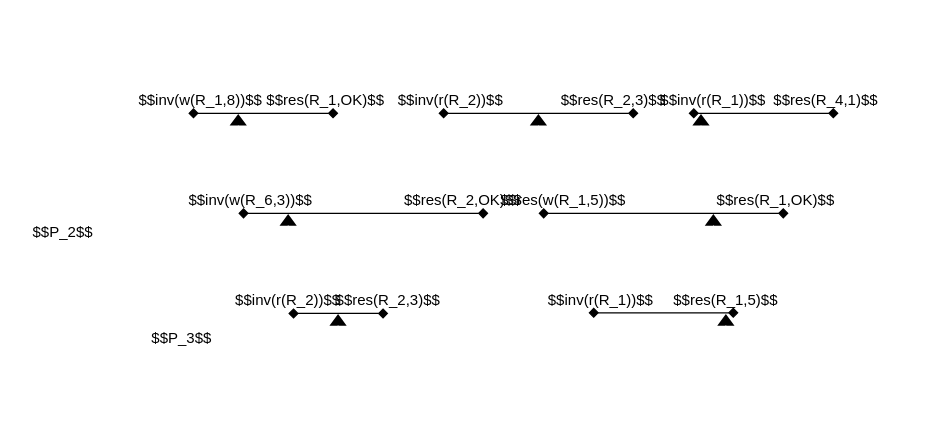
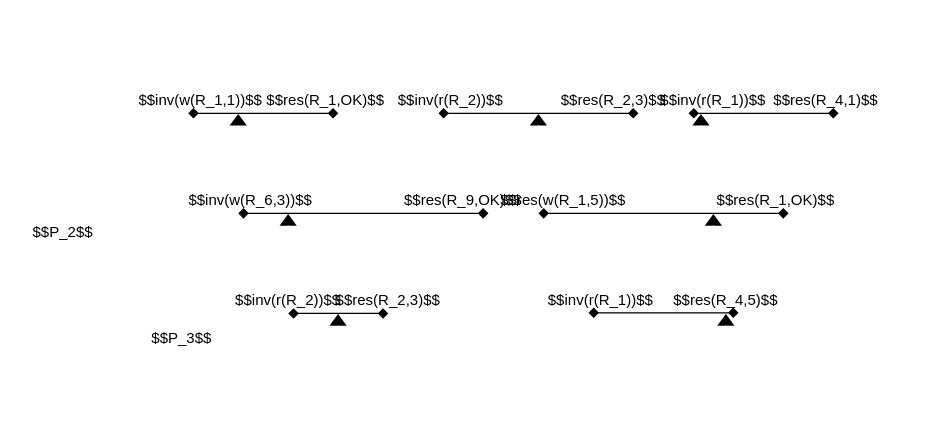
  <mxCell id="0" />
  <mxCell id="1" parent="0" />
  <mxCell id="2" value="" style="rounded=0;whiteSpace=wrap;html=1;fontSize=20;fillColor=none;strokeColor=#FFFFFF;" parent="1" vertex="1"><mxGeometry x="20" y="20" width="700" height="300" as="geometry" /></mxCell>
  <mxCell id="3" value="" style="endArrow=diamond;html=1;rounded=0;startArrow=diamond;startFill=1;endFill=1;" parent="1" edge="1"><mxGeometry width="50" height="50" relative="1" as="geometry"><mxPoint x="150" y="90" as="sourcePoint" /><mxPoint x="270" y="90" as="targetPoint" /></mxGeometry></mxCell>
  <mxCell id="4" value="" style="endArrow=diamond;html=1;rounded=0;startArrow=diamond;startFill=1;endFill=1;" parent="1" edge="1"><mxGeometry width="50" height="50" relative="1" as="geometry"><mxPoint x="190" y="170" as="sourcePoint" /><mxPoint x="390" y="170" as="targetPoint" /></mxGeometry></mxCell>
  <mxCell id="5" value="" style="endArrow=diamond;html=1;rounded=0;startArrow=diamond;startFill=1;endFill=1;" parent="1" edge="1"><mxGeometry width="50" height="50" relative="1" as="geometry"><mxPoint x="230" y="250" as="sourcePoint" /><mxPoint x="310" y="250" as="targetPoint" /></mxGeometry></mxCell>
  <mxCell id="6" value="" style="endArrow=diamond;html=1;rounded=0;startArrow=diamond;startFill=1;endFill=1;" parent="1" edge="1"><mxGeometry width="50" height="50" relative="1" as="geometry"><mxPoint x="350" y="90" as="sourcePoint" /><mxPoint x="510" y="90" as="targetPoint" /></mxGeometry></mxCell>
  <mxCell id="7" value="" style="endArrow=diamond;html=1;rounded=0;startArrow=diamond;startFill=1;endFill=1;" parent="1" edge="1"><mxGeometry width="50" height="50" relative="1" as="geometry"><mxPoint x="430" y="170" as="sourcePoint" /><mxPoint x="630" y="170" as="targetPoint" /></mxGeometry></mxCell>
  <mxCell id="8" value="" style="endArrow=diamond;html=1;rounded=0;startArrow=diamond;startFill=1;endFill=1;" parent="1" edge="1"><mxGeometry width="50" height="50" relative="1" as="geometry"><mxPoint x="470" y="249.52" as="sourcePoint" /><mxPoint x="590" y="249.52" as="targetPoint" /></mxGeometry></mxCell>
  <mxCell id="9" value="" style="endArrow=diamond;html=1;rounded=0;startArrow=diamond;startFill=1;endFill=1;" parent="1" edge="1"><mxGeometry width="50" height="50" relative="1" as="geometry"><mxPoint x="550" y="90" as="sourcePoint" /><mxPoint x="670" y="90" as="targetPoint" /></mxGeometry></mxCell>
- <mxCell id="10" value="$$inv(w(R_1,8))$$" style="rounded=0;whiteSpace=wrap;html=1;fillColor=none;strokeColor=none;" parent="1" vertex="1"><mxGeometry x="120" y="70" width="80" height="20" as="geometry" /></mxCell>
+ <mxCell id="10" value="$$inv(w(R_1,1))$$" style="rounded=0;whiteSpace=wrap;html=1;fillColor=none;strokeColor=none;" parent="1" vertex="1"><mxGeometry x="120" y="70" width="80" height="20" as="geometry" /></mxCell>
  <mxCell id="11" value="$$res(R_1,OK)$$" style="rounded=0;whiteSpace=wrap;html=1;fillColor=none;strokeColor=none;" parent="1" vertex="1"><mxGeometry x="220" y="70" width="80" height="20" as="geometry" /></mxCell>
  <mxCell id="12" value="$$inv(w(R_6,3))$$" style="rounded=0;whiteSpace=wrap;html=1;fillColor=none;strokeColor=none;" parent="1" vertex="1"><mxGeometry x="160" y="150" width="80" height="20" as="geometry" /></mxCell>
- <mxCell id="13" value="$$res(R_2,OK)$$" style="rounded=0;whiteSpace=wrap;html=1;fillColor=none;strokeColor=none;" parent="1" vertex="1"><mxGeometry x="330" y="150" width="80" height="20" as="geometry" /></mxCell>
+ <mxCell id="13" value="$$res(R_9,OK)$$" style="rounded=0;whiteSpace=wrap;html=1;fillColor=none;strokeColor=none;" parent="1" vertex="1"><mxGeometry x="330" y="150" width="80" height="20" as="geometry" /></mxCell>
  <mxCell id="14" value="$$inv(r(R_2))$$" style="rounded=0;whiteSpace=wrap;html=1;fillColor=none;strokeColor=none;" parent="1" vertex="1"><mxGeometry x="190" y="230" width="80" height="20" as="geometry" /></mxCell>
  <mxCell id="15" value="$$res(R_2,3)$$" style="rounded=0;whiteSpace=wrap;html=1;fillColor=none;strokeColor=none;" parent="1" vertex="1"><mxGeometry x="270" y="230" width="80" height="20" as="geometry" /></mxCell>
  <mxCell id="16" value="$$inv(r(R_2))$$" style="rounded=0;whiteSpace=wrap;html=1;fillColor=none;strokeColor=none;" parent="1" vertex="1"><mxGeometry x="320" y="70" width="80" height="20" as="geometry" /></mxCell>
  <mxCell id="17" value="$$res(R_2,3)$$" style="rounded=0;whiteSpace=wrap;html=1;fillColor=none;strokeColor=none;" parent="1" vertex="1"><mxGeometry x="450" y="70" width="80" height="20" as="geometry" /></mxCell>
  <mxCell id="18" value="$$inv(r(R_1))$$" style="rounded=0;whiteSpace=wrap;html=1;fillColor=none;strokeColor=none;" parent="1" vertex="1"><mxGeometry x="530" y="70" width="80" height="20" as="geometry" /></mxCell>
  <mxCell id="19" value="$$res(R_4,1)$$" style="rounded=0;whiteSpace=wrap;html=1;fillColor=none;strokeColor=none;" parent="1" vertex="1"><mxGeometry x="620" y="70" width="80" height="20" as="geometry" /></mxCell>
  <mxCell id="20" value="$$res(w(R_1,5))$$" style="rounded=0;whiteSpace=wrap;html=1;fillColor=none;strokeColor=none;" parent="1" vertex="1"><mxGeometry x="410" y="150" width="80" height="20" as="geometry" /></mxCell>
  <mxCell id="21" value="$$res(R_1,OK)$$" style="rounded=0;whiteSpace=wrap;html=1;fillColor=none;strokeColor=none;" parent="1" vertex="1"><mxGeometry x="580" y="150" width="80" height="20" as="geometry" /></mxCell>
  <mxCell id="22" value="$$inv(r(R_1))$$" style="rounded=0;whiteSpace=wrap;html=1;fillColor=none;strokeColor=none;" parent="1" vertex="1"><mxGeometry x="440" y="230" width="80" height="20" as="geometry" /></mxCell>
- <mxCell id="23" value="$$res(R_1,5)$$" style="rounded=0;whiteSpace=wrap;html=1;fillColor=none;strokeColor=none;" parent="1" vertex="1"><mxGeometry x="540" y="230" width="80" height="20" as="geometry" /></mxCell>
+ <mxCell id="23" value="$$res(R_4,5)$$" style="rounded=0;whiteSpace=wrap;html=1;fillColor=none;strokeColor=none;" parent="1" vertex="1"><mxGeometry x="540" y="230" width="80" height="20" as="geometry" /></mxCell>
  <mxCell id="24" value="$$P_2$$" style="rounded=0;whiteSpace=wrap;html=1;fillColor=none;strokeColor=none;" parent="1" vertex="1"><mxGeometry x="30" y="165" width="40" height="40" as="geometry" /></mxCell>
  <mxCell id="25" value="$$P_3$$" style="rounded=0;whiteSpace=wrap;html=1;fillColor=none;strokeColor=none;" parent="1" vertex="1"><mxGeometry x="125" y="250" width="40" height="40" as="geometry" /></mxCell>
  <mxCell id="26" value="" style="shape=flexArrow;endArrow=classic;html=1;rounded=0;fillColor=#000000;strokeColor=none;width=0.556;endSize=2.778;endWidth=12.253;" edge="1" parent="1"><mxGeometry width="50" height="50" relative="1" as="geometry"><mxPoint x="190" y="100" as="sourcePoint" /><mxPoint x="190" y="90" as="targetPoint" /><Array as="points" /></mxGeometry></mxCell>
  <mxCell id="27" value="" style="shape=flexArrow;endArrow=classic;html=1;rounded=0;fillColor=#000000;strokeColor=none;width=0.556;endSize=2.778;endWidth=12.253;" edge="1" parent="1"><mxGeometry width="50" height="50" relative="1" as="geometry"><mxPoint x="229.9" y="180" as="sourcePoint" /><mxPoint x="229.9" y="170" as="targetPoint" /><Array as="points" /></mxGeometry></mxCell>
  <mxCell id="28" value="" style="shape=flexArrow;endArrow=classic;html=1;rounded=0;fillColor=#000000;strokeColor=none;width=0.556;endSize=2.778;endWidth=12.253;" edge="1" parent="1"><mxGeometry width="50" height="50" relative="1" as="geometry"><mxPoint x="269.81" y="260" as="sourcePoint" /><mxPoint x="269.81" y="250" as="targetPoint" /><Array as="points" /></mxGeometry></mxCell>
  <mxCell id="29" value="" style="shape=flexArrow;endArrow=classic;html=1;rounded=0;fillColor=#000000;strokeColor=none;width=0.556;endSize=2.778;endWidth=12.253;" edge="1" parent="1"><mxGeometry width="50" height="50" relative="1" as="geometry"><mxPoint x="430" y="100" as="sourcePoint" /><mxPoint x="430" y="90" as="targetPoint" /><Array as="points" /></mxGeometry></mxCell>
  <mxCell id="30" value="" style="shape=flexArrow;endArrow=classic;html=1;rounded=0;fillColor=#000000;strokeColor=none;width=0.556;endSize=2.778;endWidth=12.253;" edge="1" parent="1"><mxGeometry width="50" height="50" relative="1" as="geometry"><mxPoint x="560" y="100" as="sourcePoint" /><mxPoint x="560" y="90" as="targetPoint" /><Array as="points" /></mxGeometry></mxCell>
  <mxCell id="31" value="" style="shape=flexArrow;endArrow=classic;html=1;rounded=0;fillColor=#000000;strokeColor=none;width=0.556;endSize=2.778;endWidth=12.253;" edge="1" parent="1"><mxGeometry width="50" height="50" relative="1" as="geometry"><mxPoint x="569.89" y="180" as="sourcePoint" /><mxPoint x="569.89" y="170" as="targetPoint" /><Array as="points" /></mxGeometry></mxCell>
  <mxCell id="32" value="" style="shape=flexArrow;endArrow=classic;html=1;rounded=0;fillColor=#000000;strokeColor=none;width=0.556;endSize=2.778;endWidth=12.253;" edge="1" parent="1"><mxGeometry width="50" height="50" relative="1" as="geometry"><mxPoint x="579.89" y="260" as="sourcePoint" /><mxPoint x="579.89" y="250" as="targetPoint" /><Array as="points" /></mxGeometry></mxCell>
